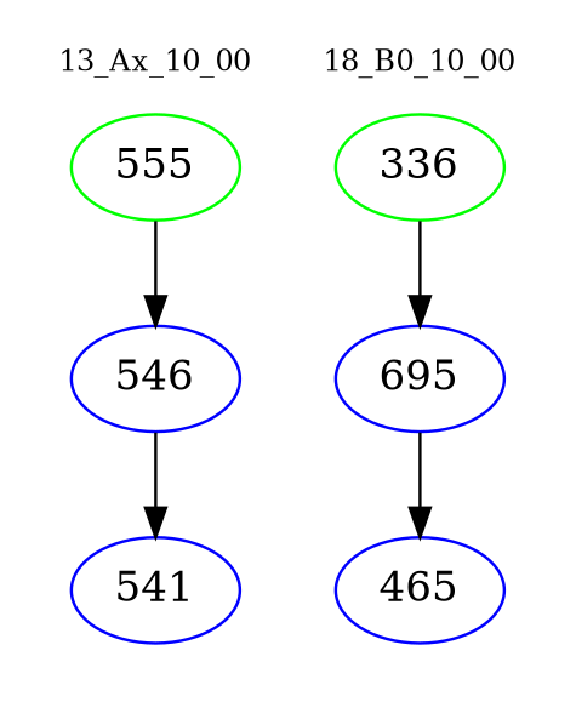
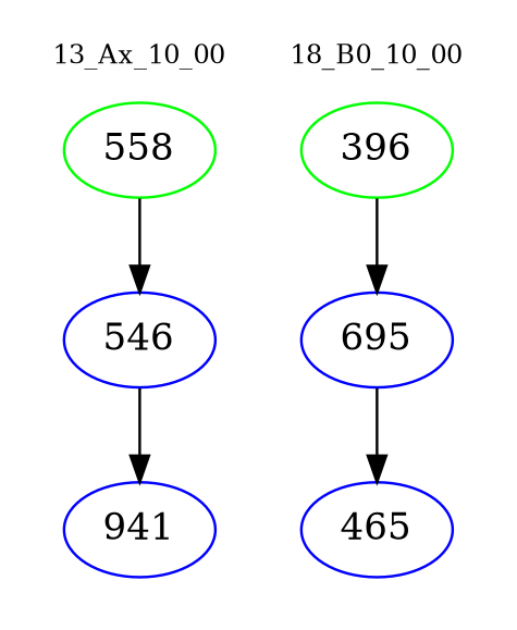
  digraph {
    node [color=blue]
    edge [color=black]
-   n1 [color=green label=555]
+   n1 [color=green label=558]
    n2 [label=546]
-   n3 [label=541]
-   n4 [color=green label=336]
+   n3 [label=941]
+   n4 [color=green label=396]
    n5 [label=695]
    n6 [label=465]
    subgraph cluster_1 {
      color=white
      fontsize=10
      label="13_Ax_10_00"
      n1
      n2
      n3
    }
    subgraph cluster_2 {
      color=white
      fontsize=10
      label="18_B0_10_00"
      n4
      n5
      n6
    }
    n1 -> n2
    n2 -> n3
    n4 -> n5
    n5 -> n6
  }
